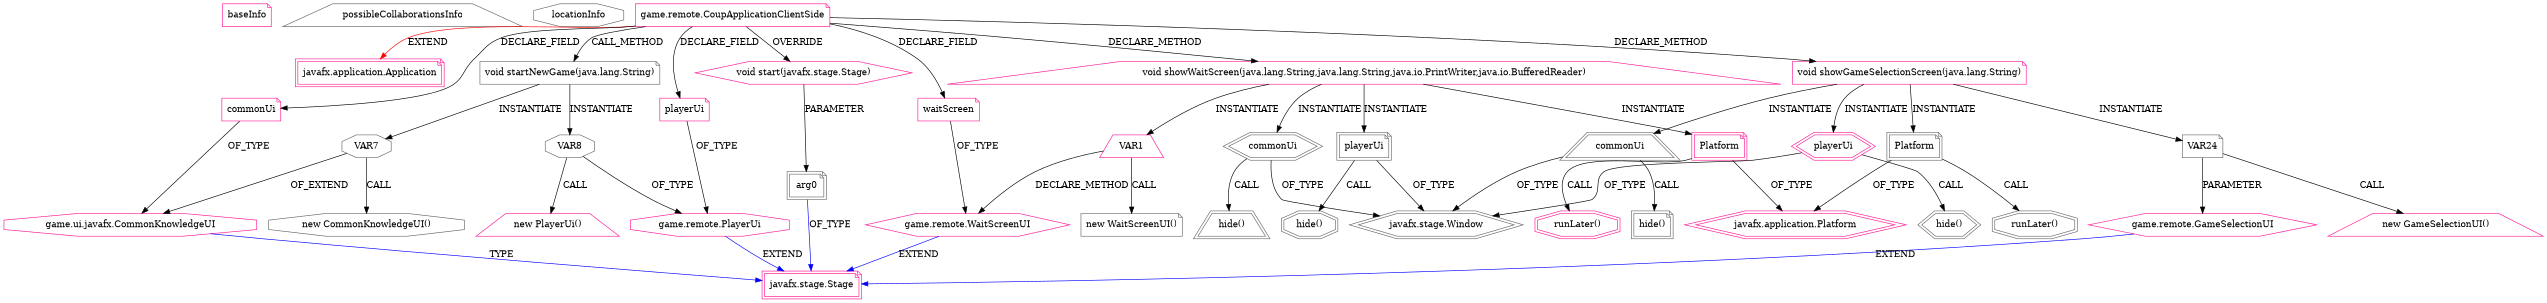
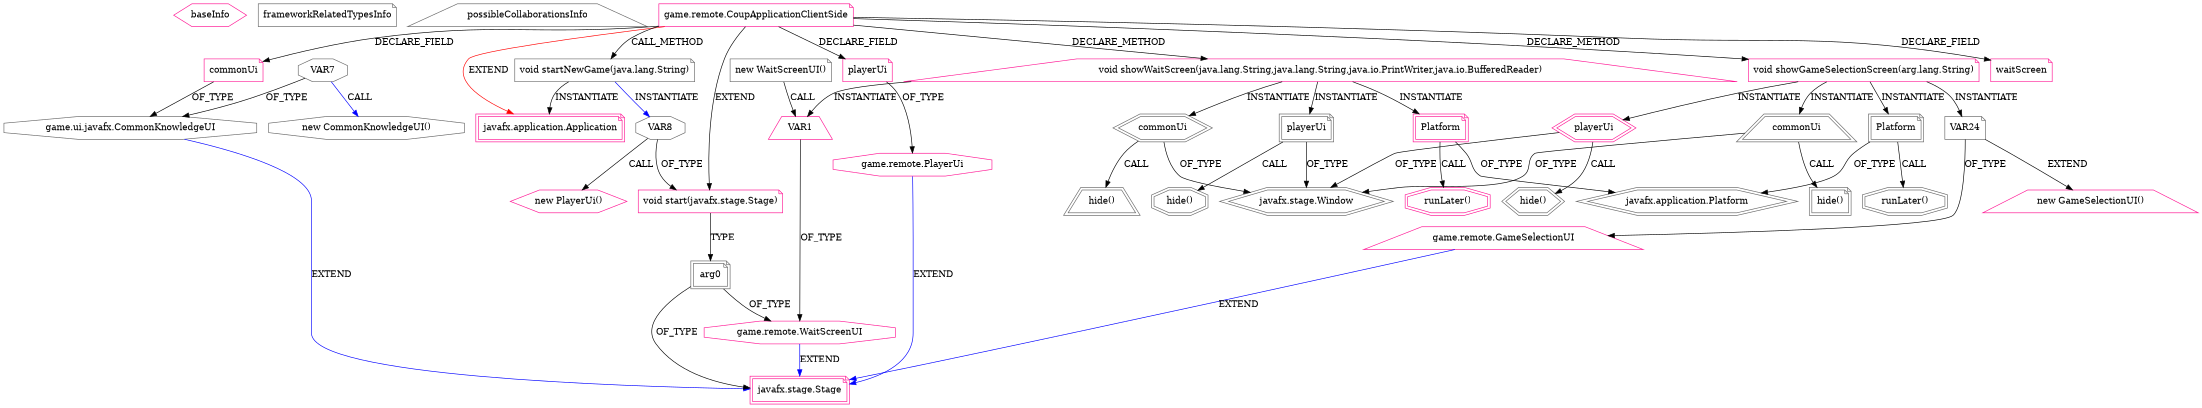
  digraph {
    node [color=deeppink shape=note isFrameworkType=false vertexType=VARIABLE_EXPRESION]
-   baseInfo [category=extension_graph graphId=574 isAnonymous=false possibleRelation=true isFrameworkType="" vertexType=""]
+   baseInfo [category=extension_graph graphId=574 isAnonymous=false possibleRelation=true shape=hexagon isFrameworkType="" vertexType=""]
+   frameworkRelatedTypesInfo [0="javafx.application.Application" color=gray40 isFrameworkType="" vertexType=""]
    possibleCollaborationsInfo [0="574~CLIENT_METHOD_DECLARATION-INSTANTIATION-~javafx.application.Application ~javafx.stage.Stage ~false~false" 1="574~CLIENT_METHOD_DECLARATION-INSTANTIATION-FIELD_DECLARATION-~javafx.application.Application ~javafx.stage.Stage ~false~false" color=gray40 shape=trapezium isFrameworkType="" vertexType=""]
-   locationInfo [color=gray40 contextSignature=CoupApplicationClientSide filePath="/JCake-CoupGameProgram/CoupGameProgram-master/src/game/remote/CoupApplicationClientSide.java" graphId=574 projectName="JCake-CoupGameProgram" shape=octagon isFrameworkType="" vertexType=""]
    n5 [label="game.remote.CoupApplicationClientSide" vertexType=ROOT_CLIENT_CLASS_DECLARATION]
    n6 [isFrameworkType=true label="javafx.application.Application" peripheries=2 vertexType=FRAMEWORK_CLASS_TYPE]
    n7 [label=commonUi vertexType=FIELD_DECLARATION]
    n8 [label=playerUi vertexType=FIELD_DECLARATION]
    n9 [label=waitScreen vertexType=FIELD_DECLARATION]
-   n10 [label="void start(javafx.stage.Stage)" shape=hexagon vertexType=OVERRIDING_METHOD_DECLARATION]
+   n10 [label="void start(javafx.stage.Stage)" vertexType=OVERRIDING_METHOD_DECLARATION]
    n11 [label="void showWaitScreen(java.lang.String,java.lang.String,java.io.PrintWriter,java.io.BufferedReader)" shape=trapezium vertexType=CLIENT_METHOD_DECLARATION]
    n12 [color=gray40 label="void startNewGame(java.lang.String)" vertexType=CLIENT_METHOD_DECLARATION]
-   n13 [label="void showGameSelectionScreen(java.lang.String)" vertexType=CLIENT_METHOD_DECLARATION]
-   n14 [label="game.ui.javafx.CommonKnowledgeUI" shape=octagon vertexType=REFERENCE_CLIENT_CLASS_DECLARATION]
+   n13 [label="void showGameSelectionScreen(arg.lang.String)" vertexType=CLIENT_METHOD_DECLARATION]
+   n14 [color=gray40 label="game.ui.javafx.CommonKnowledgeUI" shape=octagon vertexType=REFERENCE_CLIENT_CLASS_DECLARATION]
    n15 [label="game.remote.PlayerUi" shape=octagon vertexType=REFERENCE_CLIENT_CLASS_DECLARATION]
-   n16 [label="game.remote.WaitScreenUI" shape=hexagon vertexType=REFERENCE_CLIENT_CLASS_DECLARATION]
+   n16 [label="game.remote.WaitScreenUI" shape=octagon vertexType=REFERENCE_CLIENT_CLASS_DECLARATION]
    n17 [color=gray40 isFrameworkType=true label=arg0 peripheries=2 vertexType=PARAMETER_DECLARATION]
    n18 [isFrameworkType=true label=Platform peripheries=2]
    n19 [label=VAR1 shape=trapezium]
    n20 [color=gray40 isFrameworkType=true label=commonUi peripheries=2 shape=hexagon]
    n21 [color=gray40 isFrameworkType=true label=playerUi peripheries=2]
    n22 [color=gray40 label=VAR7 shape=octagon]
    n23 [color=gray40 label=VAR8 shape=octagon]
    n24 [color=gray40 isFrameworkType=true label=Platform peripheries=2]
    n25 [color=gray40 label=VAR24]
    n26 [color=gray40 isFrameworkType=true label=commonUi peripheries=2 shape=trapezium]
    n27 [isFrameworkType=true label=playerUi peripheries=2 shape=hexagon]
    n28 [isFrameworkType=true label="javafx.stage.Stage" peripheries=2 vertexType=FRAMEWORK_CLASS_TYPE]
-   n29 [isFrameworkType=true label="javafx.application.Platform" peripheries=2 shape=hexagon vertexType=FRAMEWORK_CLASS_TYPE]
+   n29 [color=gray40 isFrameworkType=true label="javafx.application.Platform" peripheries=2 shape=hexagon vertexType=FRAMEWORK_CLASS_TYPE]
    n30 [isFrameworkType=true label="runLater()" peripheries=2 shape=octagon vertexType=INSIDE_CALL]
    n31 [color=gray40 label="new WaitScreenUI()" vertexType=CONSTRUCTOR_CALL]
    n32 [color=gray40 isFrameworkType=true label="javafx.stage.Window" peripheries=2 shape=hexagon vertexType=FRAMEWORK_CLASS_TYPE]
    n33 [color=gray40 isFrameworkType=true label="hide()" peripheries=2 shape=trapezium vertexType=INSIDE_CALL]
    n34 [color=gray40 isFrameworkType=true label="hide()" peripheries=2 shape=octagon vertexType=INSIDE_CALL]
    n35 [color=gray40 label="new CommonKnowledgeUI()" shape=octagon vertexType=CONSTRUCTOR_CALL]
-   n36 [label="new PlayerUi()" shape=trapezium vertexType=CONSTRUCTOR_CALL]
+   n36 [label="new PlayerUi()" shape=hexagon vertexType=CONSTRUCTOR_CALL]
    n37 [color=gray40 isFrameworkType=true label="runLater()" peripheries=2 shape=octagon vertexType=INSIDE_CALL]
-   n38 [label="game.remote.GameSelectionUI" shape=hexagon vertexType=REFERENCE_CLIENT_CLASS_DECLARATION]
+   n38 [label="game.remote.GameSelectionUI" shape=trapezium vertexType=REFERENCE_CLIENT_CLASS_DECLARATION]
    n39 [label="new GameSelectionUI()" shape=trapezium vertexType=CONSTRUCTOR_CALL]
    n40 [color=gray40 isFrameworkType=true label="hide()" peripheries=2 vertexType=INSIDE_CALL]
    n41 [color=gray40 isFrameworkType=true label="hide()" peripheries=2 shape=hexagon vertexType=INSIDE_CALL]
    n5 -> n6 [color=red label=EXTEND]
    n5 -> n7 [label=DECLARE_FIELD]
    n5 -> n8 [label=DECLARE_FIELD]
    n5 -> n9 [label=DECLARE_FIELD]
-   n5 -> n10 [label=OVERRIDE]
+   n5 -> n10 [label=EXTEND]
    n5 -> n11 [label=DECLARE_METHOD]
    n5 -> n12 [label=CALL_METHOD]
    n5 -> n13 [label=DECLARE_METHOD]
    n7 -> n14 [label=OF_TYPE]
    n8 -> n15 [label=OF_TYPE]
-   n9 -> n16 [label=OF_TYPE]
-   n10 -> n17 [label=PARAMETER]
+   n17 -> n16 [label=OF_TYPE]
+   n10 -> n17 [label=TYPE]
    n11 -> n18 [label=INSTANTIATE]
    n11 -> n19 [label=INSTANTIATE]
    n11 -> n20 [label=INSTANTIATE]
    n11 -> n21 [label=INSTANTIATE]
-   n12 -> n22 [label=INSTANTIATE]
-   n12 -> n23 [label=INSTANTIATE]
+   n12 -> n6 [label=INSTANTIATE]
+   n12 -> n23 [label=INSTANTIATE color=blue]
    n13 -> n24 [label=INSTANTIATE]
    n13 -> n25 [label=INSTANTIATE]
    n13 -> n26 [label=INSTANTIATE]
    n13 -> n27 [label=INSTANTIATE]
-   n14 -> n28 [color=blue label=TYPE]
+   n14 -> n28 [color=blue label=EXTEND]
    n15 -> n28 [color=blue label=EXTEND]
    n16 -> n28 [color=blue label=EXTEND]
-   n17 -> n28 [label=OF_TYPE color=blue]
+   n17 -> n28 [label=OF_TYPE]
    n18 -> n29 [label=OF_TYPE]
    n18 -> n30 [label=CALL]
-   n19 -> n16 [label=DECLARE_METHOD]
-   n19 -> n31 [label=CALL]
+   n19 -> n16 [label=OF_TYPE]
+   n31 -> n19 [label=CALL]
    n20 -> n32 [label=OF_TYPE]
    n20 -> n33 [label=CALL]
    n21 -> n32 [label=OF_TYPE]
    n21 -> n34 [label=CALL]
-   n22 -> n14 [label=OF_EXTEND]
-   n22 -> n35 [label=CALL]
-   n23 -> n15 [label=OF_TYPE]
+   n22 -> n14 [label=OF_TYPE]
+   n22 -> n35 [label=CALL color=blue]
+   n23 -> n10 [label=OF_TYPE]
    n23 -> n36 [label=CALL]
    n24 -> n29 [label=OF_TYPE]
    n24 -> n37 [label=CALL]
-   n25 -> n38 [label=PARAMETER]
-   n25 -> n39 [label=CALL]
+   n25 -> n38 [label=OF_TYPE]
+   n25 -> n39 [label=EXTEND]
    n26 -> n32 [label=OF_TYPE]
    n26 -> n40 [label=CALL]
    n27 -> n32 [label=OF_TYPE]
    n27 -> n41 [label=CALL]
    n38 -> n28 [color=blue label=EXTEND]
  }
